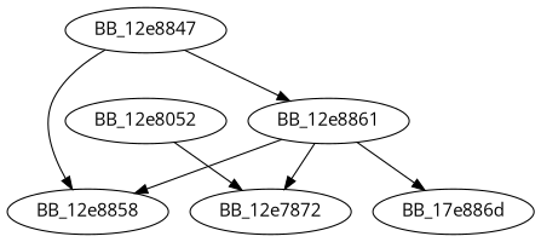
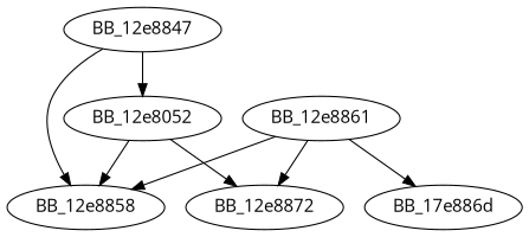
  digraph {
    fontname="Open Sans"
    node [fontname="Open Sans"]
    edge [fontname="Open Sans"]
    n1 [label=BB_12e8052]
    BB_12e8847
    BB_12e8858
-   BB_12e8872 [label=BB_12e7872]
+   BB_12e8872
    BB_12e8861
    n6 [label=BB_17e886d]
+   n1 -> BB_12e8858
    n1 -> BB_12e8872
-   BB_12e8847 -> BB_12e8861
+   BB_12e8847 -> n1
    BB_12e8847 -> BB_12e8858
    BB_12e8861 -> BB_12e8858
    BB_12e8861 -> BB_12e8872
    BB_12e8861 -> n6
  }
